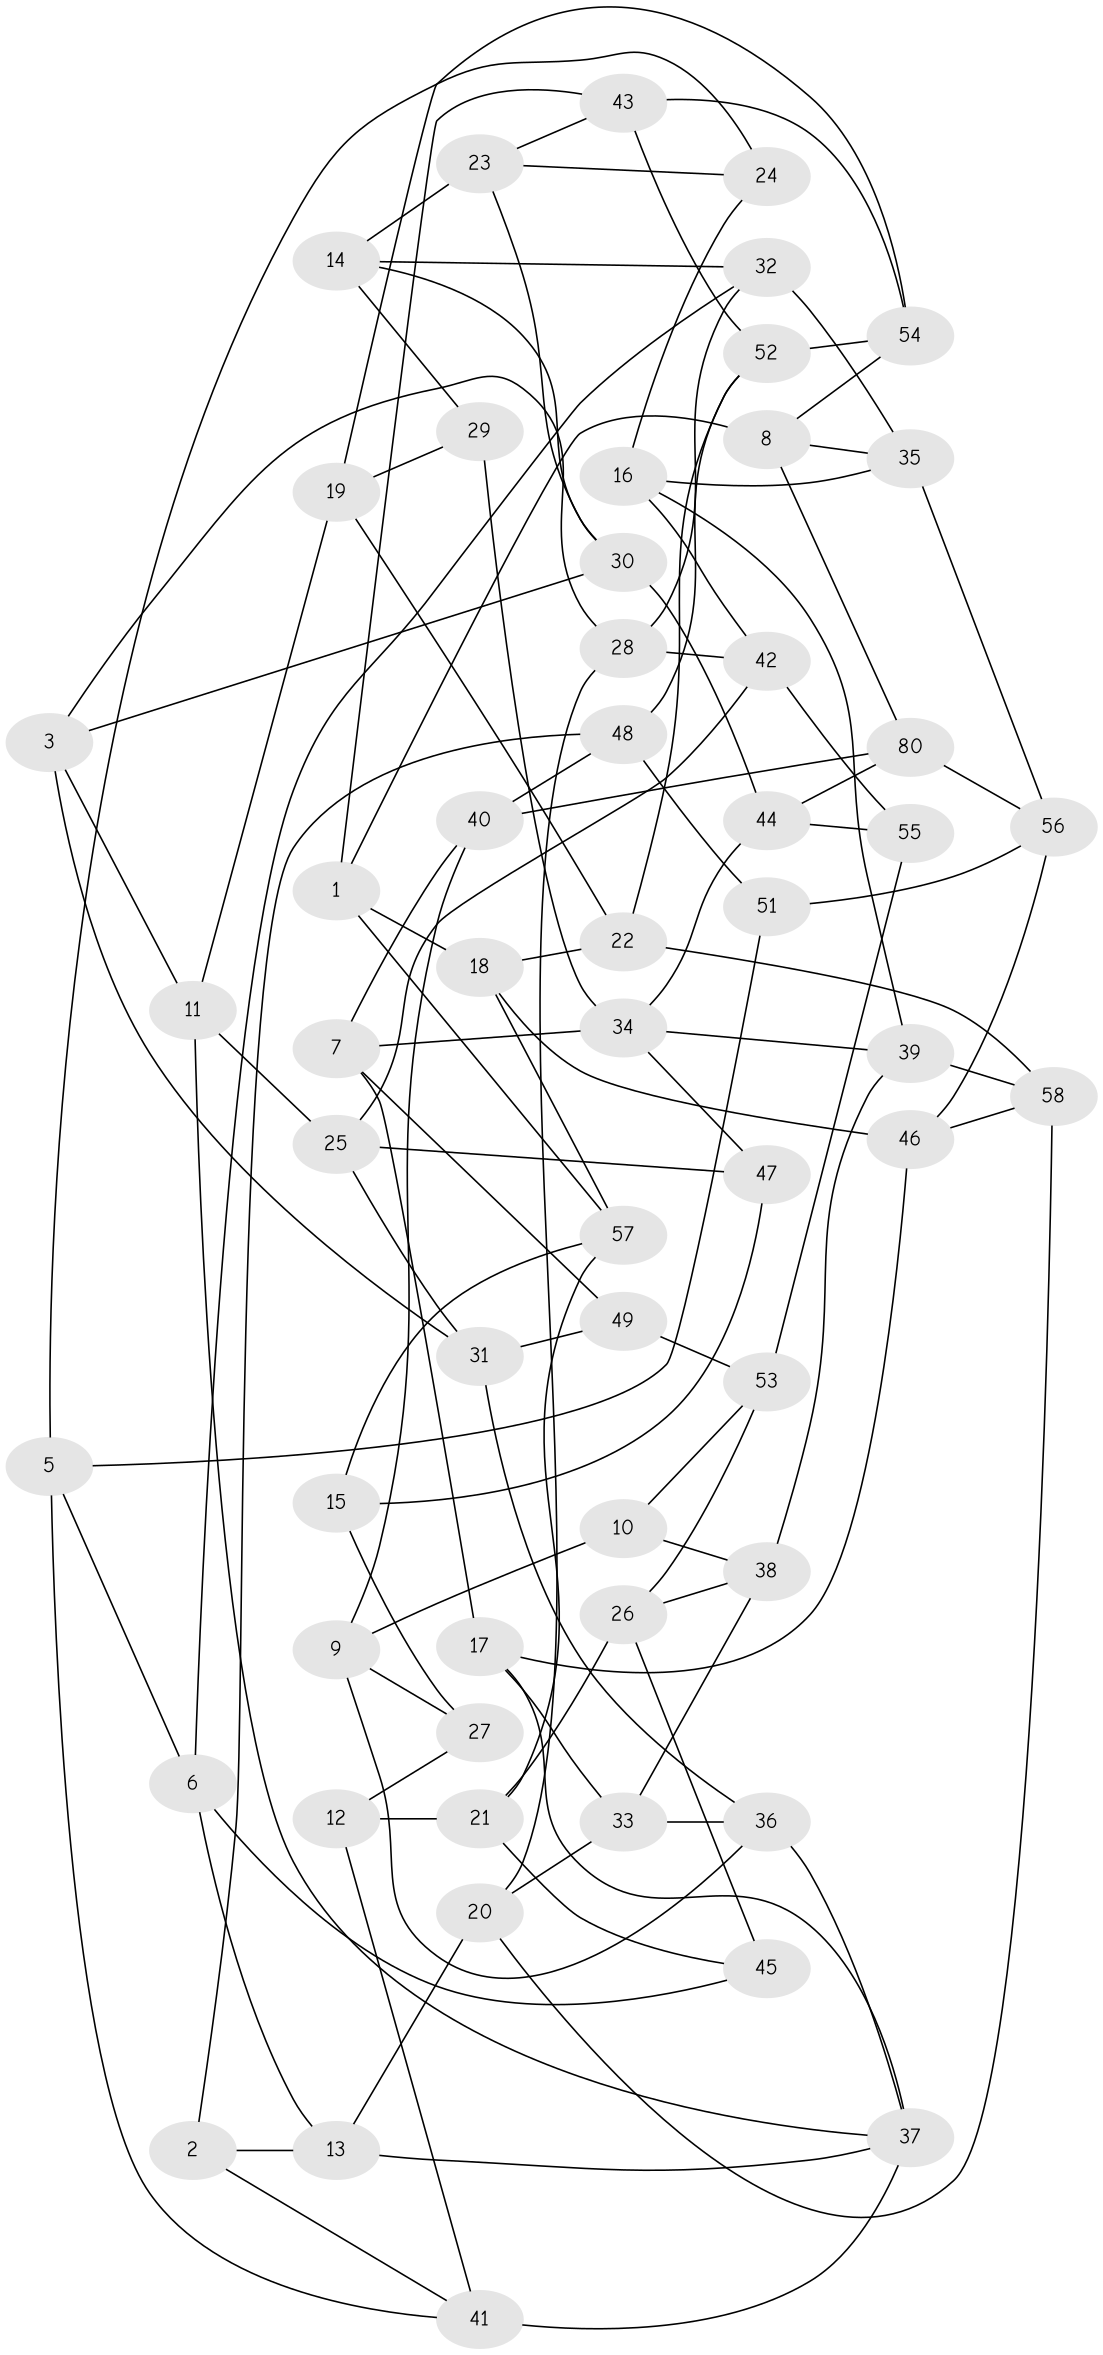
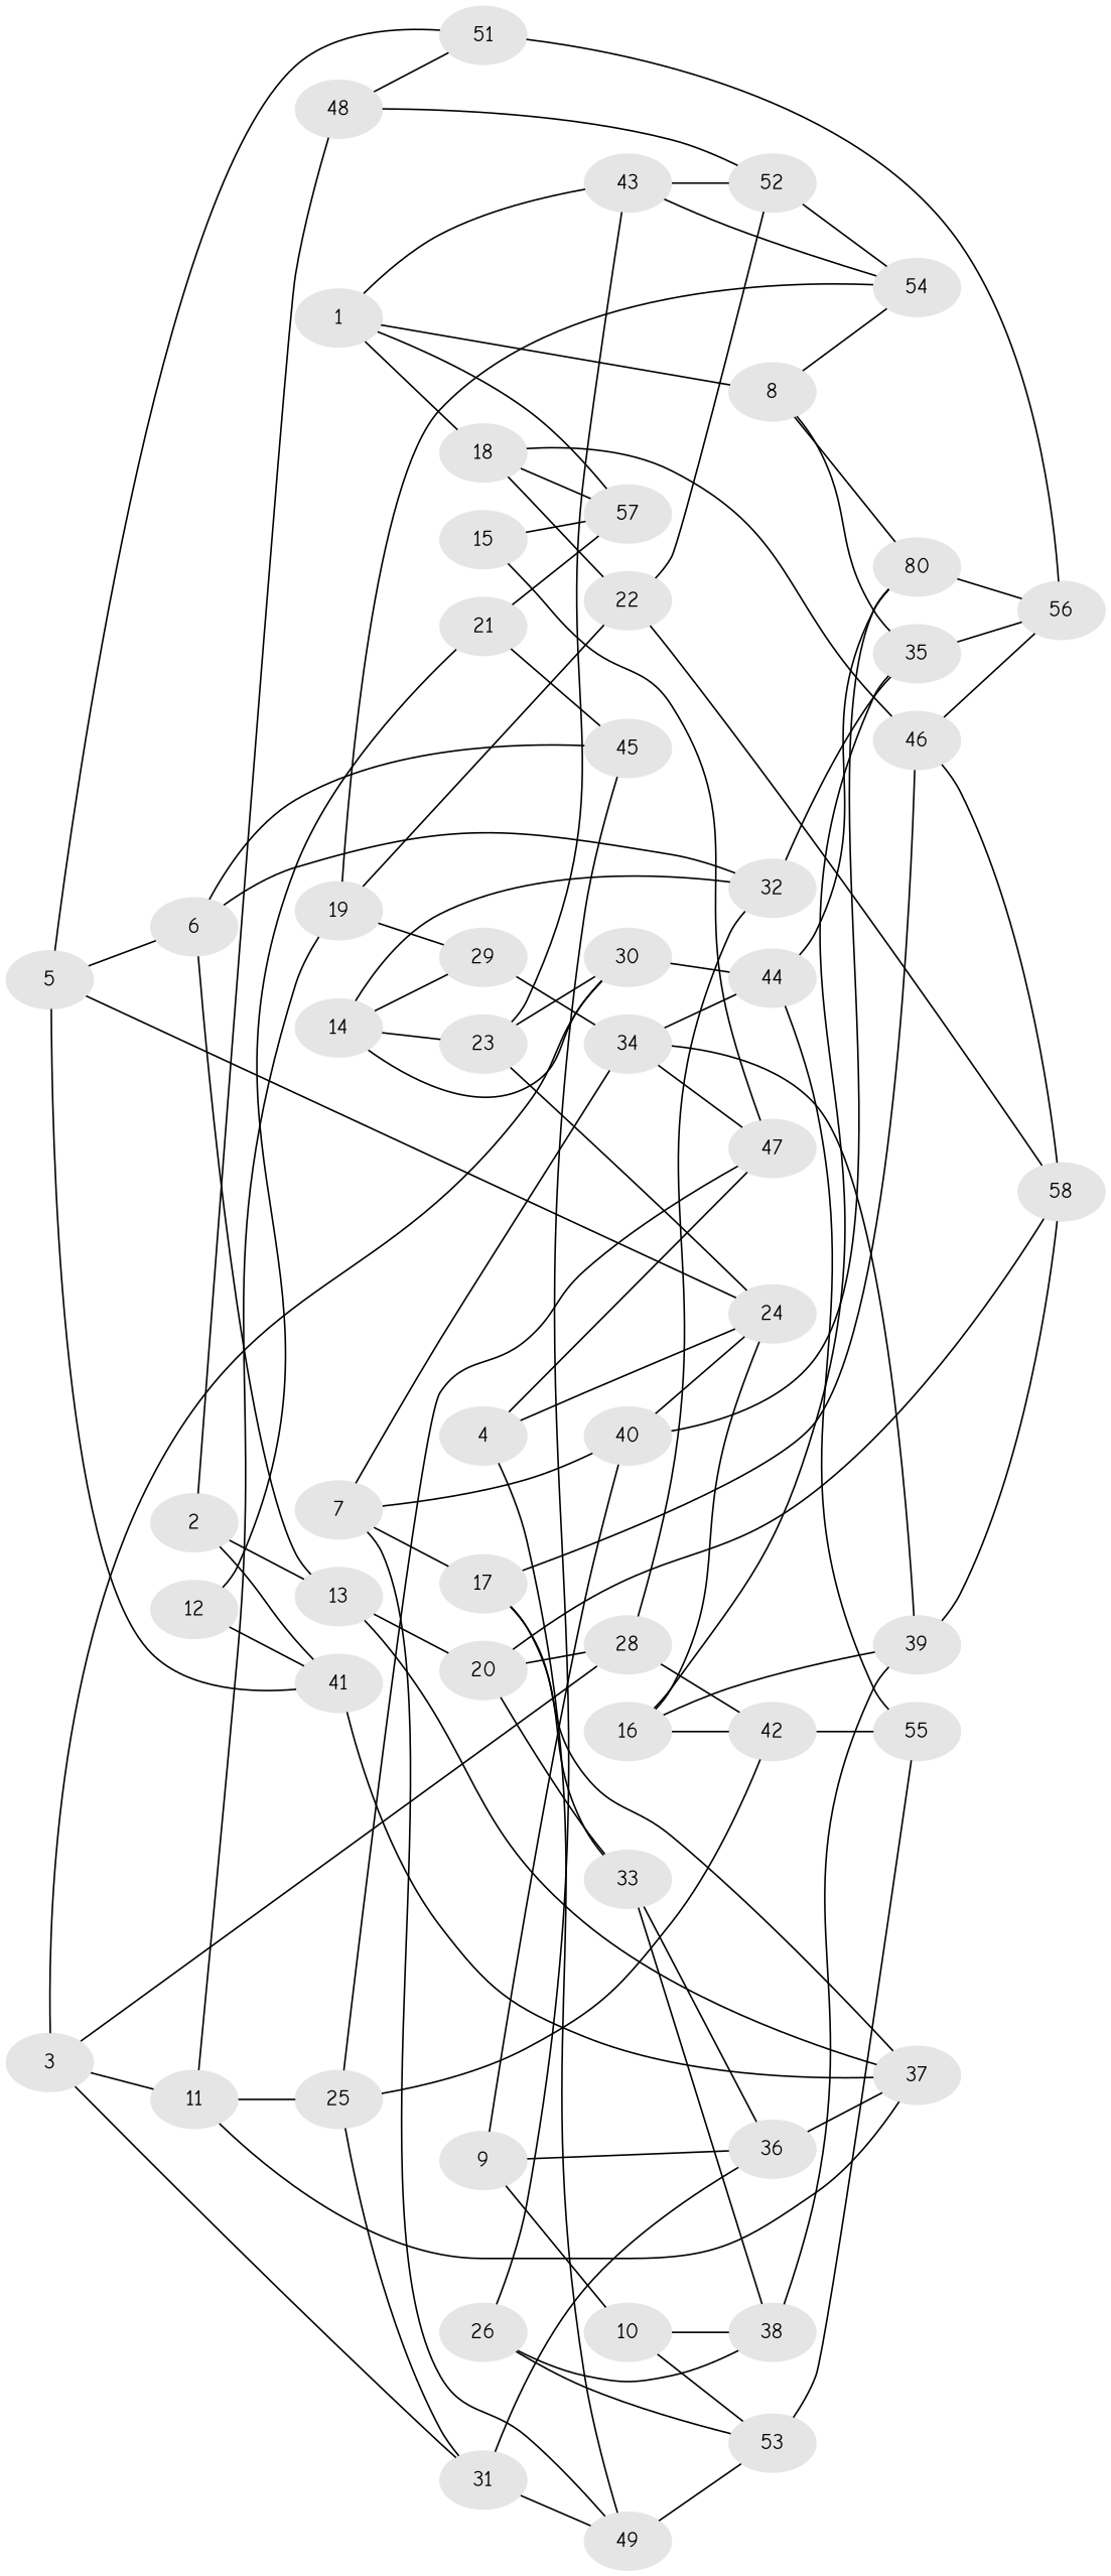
  graph {
    fontname="Comic Neue"
    rankdir=LR
    node [color=gray90 fontname="Comic Neue" style=filled]
    edge [fontname="Comic Neue"]
    1
    8
    18
    43
    57
    35
    n7 [label=80]
    54
    46
    22
    52
    2
    13
    41
    48
    37
    20
    51
    3
    11
    28
    30
    31
    19
    25
    32
    42
    44
    49
    36
+   4
    24
    47
    53
    5
    6
    45
    56
    7
    17
    40
    34
    33
    29
    9
-   27
    10
    38
    12
    21
    39
    55
    26
    58
    14
    23
    15
    16
    1 -- 8
    1 -- 18
    1 -- 43
    1 -- 57
    8 -- 35
    8 -- n7
    8 -- 54
    18 -- 57
    18 -- 46
    18 -- 22
    43 -- 54
    43 -- 52
    35 -- 56
    n7 -- 56
    46 -- 56
    46 -- 58
    22 -- 52
    22 -- 58
    52 -- 54
    2 -- 13
    2 -- 41
    2 -- 48
    13 -- 37
    13 -- 20
    41 -- 37
    48 -- 52
    48 -- 51
    20 -- 28
    20 -- 33
    20 -- 58
    51 -- 56
    3 -- 11
    3 -- 28
    3 -- 30
    3 -- 31
    11 -- 37
    11 -- 19
    11 -- 25
    28 -- 32
    28 -- 42
    30 -- 44
    31 -- 49
    31 -- 36
    19 -- 54
    19 -- 22
    19 -- 29
    25 -- 31
    25 -- 42
    25 -- 47
    32 -- 35
    42 -- 55
    44 -- n7
    44 -- 55
    49 -- 53
    36 -- 37
+   4 -- 49
+   4 -- 24
+   4 -- 47
    53 -- 55
    5 -- 41
    5 -- 51
    5 -- 24
    5 -- 6
    6 -- 13
    6 -- 32
    6 -- 45
    7 -- 49
    7 -- 17
    7 -- 40
    7 -- 34
    17 -- 46
    17 -- 37
    17 -- 33
    40 -- n7
-   40 -- 48
+   40 -- 24
    34 -- 44
    34 -- 47
    34 -- 39
    33 -- 36
    33 -- 38
    29 -- 34
    9 -- 36
    9 -- 40
-   9 -- 27
    9 -- 10
    10 -- 53
    10 -- 38
    38 -- 39
    12 -- 41
-   12 -- 27
    12 -- 21
    21 -- 57
    21 -- 45
-   21 -- 26
    39 -- 58
    26 -- 53
    26 -- 45
    26 -- 38
    14 -- 30
    14 -- 32
    14 -- 29
    14 -- 23
    23 -- 43
    23 -- 30
    23 -- 24
    15 -- 57
    15 -- 47
-   15 -- 27
    16 -- 35
    16 -- 42
    16 -- 24
    16 -- 39
  }
